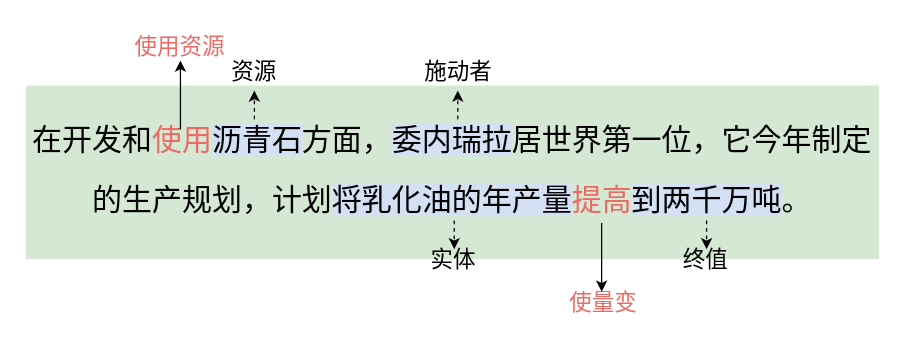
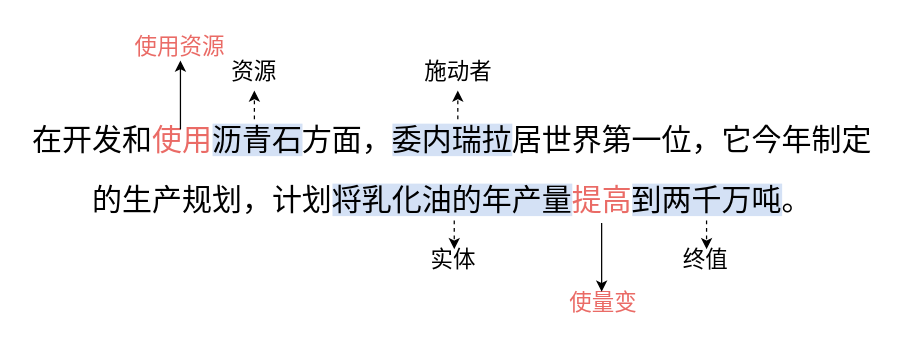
  <mxCell id="0" />
  <mxCell id="1" parent="0" />
- <mxCell id="2" value="&lt;p style=&quot;line-height: 360%;&quot;&gt;&lt;font face=&quot;宋体-简&quot; style=&quot;font-size: 24px;&quot;&gt;在开发和&lt;font style=&quot;&quot; color=&quot;#ea6b66&quot;&gt;使用&lt;/font&gt;&lt;span style=&quot;border-color: var(--border-color); background-color: rgb(212, 225, 245);&quot;&gt;沥青石&lt;/span&gt;方面，&lt;span style=&quot;border-color: var(--border-color); background-color: rgb(212, 225, 245);&quot;&gt;委内瑞拉&lt;/span&gt;居世界第一位，它今年制定的生产规划，计划&lt;span style=&quot;border-color: var(--border-color); background-color: rgb(212, 225, 245);&quot;&gt;将乳化油的年产量&lt;/span&gt;&lt;font style=&quot;&quot; color=&quot;#ea6b66&quot;&gt;提高&lt;/font&gt;&lt;span style=&quot;border-color: var(--border-color); background-color: rgb(212, 225, 245);&quot;&gt;到两千万吨&lt;/span&gt;。&lt;/font&gt;&lt;/p&gt;" style="rounded=0;whiteSpace=wrap;html=1;strokeColor=none;fillColor=#d5e8d4;" parent="1" vertex="1"><mxGeometry x="20" y="68" width="683" height="139" as="geometry" /></mxCell>
+ <mxCell id="2" value="&lt;p style=&quot;line-height: 360%;&quot;&gt;&lt;font face=&quot;宋体-简&quot; style=&quot;font-size: 24px;&quot;&gt;在开发和&lt;font style=&quot;&quot; color=&quot;#ea6b66&quot;&gt;使用&lt;/font&gt;&lt;span style=&quot;border-color: var(--border-color); background-color: rgb(212, 225, 245);&quot;&gt;沥青石&lt;/span&gt;方面，&lt;span style=&quot;border-color: var(--border-color); background-color: rgb(212, 225, 245);&quot;&gt;委内瑞拉&lt;/span&gt;居世界第一位，它今年制定的生产规划，计划&lt;span style=&quot;border-color: var(--border-color); background-color: rgb(212, 225, 245);&quot;&gt;将乳化油的年产量&lt;/span&gt;&lt;font style=&quot;&quot; color=&quot;#ea6b66&quot;&gt;提高&lt;/font&gt;&lt;span style=&quot;border-color: var(--border-color); background-color: rgb(212, 225, 245);&quot;&gt;到两千万吨&lt;/span&gt;。&lt;/font&gt;&lt;/p&gt;" style="rounded=0;whiteSpace=wrap;html=1;strokeColor=none;" parent="1" vertex="1"><mxGeometry x="20" y="68" width="683" height="139" as="geometry" /></mxCell>
  <mxCell id="3" value="&lt;div data-docx-has-block-data=&quot;false&quot; data-page-id=&quot;PQCrdB5ijo2UkExW5T2cX3BDnZg&quot;&gt;&lt;div class=&quot;old-record-id-VqLmdhP7Yo4feTx5H7pcLgmQnKh&quot; style=&quot;&quot;&gt;&lt;font face=&quot;楷体-简&quot; style=&quot;font-size: 18px;&quot;&gt;资源&lt;/font&gt;&lt;/div&gt;&lt;/div&gt;" style="text;html=1;strokeColor=none;fillColor=none;align=center;verticalAlign=middle;whiteSpace=wrap;rounded=0;fontFamily=宋体;" parent="1" vertex="1"><mxGeometry x="173" y="42" width="60" height="30" as="geometry" /></mxCell>
  <mxCell id="4" value="&lt;div data-docx-has-block-data=&quot;false&quot; data-page-id=&quot;PQCrdB5ijo2UkExW5T2cX3BDnZg&quot;&gt;&lt;div class=&quot;old-record-id-VqLmdhP7Yo4feTx5H7pcLgmQnKh&quot; style=&quot;&quot;&gt;&lt;font face=&quot;楷体-简&quot; style=&quot;font-size: 18px;&quot;&gt;施动者&lt;/font&gt;&lt;/div&gt;&lt;/div&gt;" style="text;html=1;align=center;verticalAlign=middle;resizable=0;points=[];autosize=1;strokeColor=none;fillColor=none;" parent="1" vertex="1"><mxGeometry x="330" y="40" width="72" height="34" as="geometry" /></mxCell>
  <mxCell id="5" value="&lt;font face=&quot;楷体-简&quot; style=&quot;font-size: 18px;&quot;&gt;实体&lt;/font&gt;" style="text;html=1;align=center;verticalAlign=middle;resizable=0;points=[];autosize=1;strokeColor=none;fillColor=none;" parent="1" vertex="1"><mxGeometry x="334.5" y="191" width="54" height="34" as="geometry" /></mxCell>
  <mxCell id="6" value="&lt;font face=&quot;楷体-简&quot; style=&quot;font-size: 18px;&quot;&gt;终值&lt;/font&gt;" style="text;html=1;align=center;verticalAlign=middle;resizable=0;points=[];autosize=1;strokeColor=none;fillColor=none;" parent="1" vertex="1"><mxGeometry x="537" y="191" width="54" height="34" as="geometry" /></mxCell>
  <mxCell id="7" value="" style="endArrow=classic;html=1;rounded=0;entryX=0.5;entryY=1;entryDx=0;entryDy=0;dashed=1;" edge="1" parent="1" target="3"><mxGeometry width="50" height="50" relative="1" as="geometry"><mxPoint x="203" y="95" as="sourcePoint" /><mxPoint x="249" y="45" as="targetPoint" /></mxGeometry></mxCell>
  <mxCell id="8" value="" style="endArrow=classic;html=1;rounded=0;entryX=0.5;entryY=1;entryDx=0;entryDy=0;dashed=1;" edge="1" parent="1"><mxGeometry width="50" height="50" relative="1" as="geometry"><mxPoint x="365.86" y="95" as="sourcePoint" /><mxPoint x="365.86" y="72" as="targetPoint" /></mxGeometry></mxCell>
  <mxCell id="9" value="" style="endArrow=classic;html=1;rounded=0;entryX=0.5;entryY=1;entryDx=0;entryDy=0;dashed=1;" edge="1" parent="1"><mxGeometry width="50" height="50" relative="1" as="geometry"><mxPoint x="363" y="176" as="sourcePoint" /><mxPoint x="363" y="199" as="targetPoint" /></mxGeometry></mxCell>
  <mxCell id="10" value="" style="endArrow=classic;html=1;rounded=0;entryX=0.5;entryY=1;entryDx=0;entryDy=0;dashed=1;" edge="1" parent="1"><mxGeometry width="50" height="50" relative="1" as="geometry"><mxPoint x="565" y="176" as="sourcePoint" /><mxPoint x="565" y="199" as="targetPoint" /></mxGeometry></mxCell>
  <mxCell id="11" value="&lt;font color=&quot;#ea6b66&quot; style=&quot;font-size: 18px;&quot; face=&quot;楷体-简&quot;&gt;使量变&lt;/font&gt;" style="text;html=1;align=center;verticalAlign=middle;resizable=0;points=[];autosize=1;strokeColor=none;fillColor=none;" vertex="1" parent="1"><mxGeometry x="446" y="225" width="72" height="34" as="geometry" /></mxCell>
  <mxCell id="12" value="&lt;font style=&quot;font-size: 18px;&quot; face=&quot;楷体-简&quot; color=&quot;#ea6b66&quot;&gt;使用资源&lt;/font&gt;" style="text;html=1;align=center;verticalAlign=middle;resizable=0;points=[];autosize=1;strokeColor=none;fillColor=none;" vertex="1" parent="1"><mxGeometry x="98" y="20" width="90" height="34" as="geometry" /></mxCell>
  <mxCell id="13" value="" style="endArrow=classic;html=1;rounded=0;exitX=0.183;exitY=0.245;exitDx=0;exitDy=0;exitPerimeter=0;" edge="1" parent="1"><mxGeometry width="50" height="50" relative="1" as="geometry"><mxPoint x="481" y="178" as="sourcePoint" /><mxPoint x="481" y="233" as="targetPoint" /></mxGeometry></mxCell>
  <mxCell id="14" value="" style="endArrow=classic;html=1;rounded=0;exitX=0.183;exitY=0.245;exitDx=0;exitDy=0;exitPerimeter=0;" edge="1" parent="1"><mxGeometry width="50" height="50" relative="1" as="geometry"><mxPoint x="143.8" y="103" as="sourcePoint" /><mxPoint x="143.8" y="48" as="targetPoint" /></mxGeometry></mxCell>
